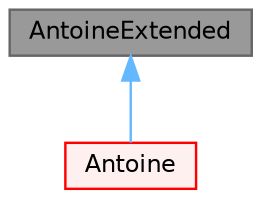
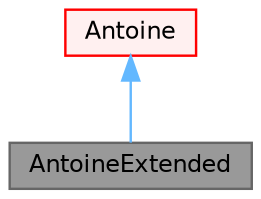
  digraph {
    node [fontname=Helvetica fontsize=10 shape=box style=filled]
    n1 [color=gray40 fillcolor=grey60 fontcolor=black height=0.2 label=AntoineExtended width=0.4]
    n2 [color=red fillcolor="#FFF0F0" height=0.2 label=Antoine width=0.4]
-   n1 -> n2 [color=steelblue1 dir=back fontname=Helvetica fontsize=10 labelfontname=Helvetica labelfontsize=10 style=solid]
+   n2 -> n1 [color=steelblue1 dir=back fontname=Helvetica fontsize=10 labelfontname=Helvetica labelfontsize=10 style=solid]
  }
